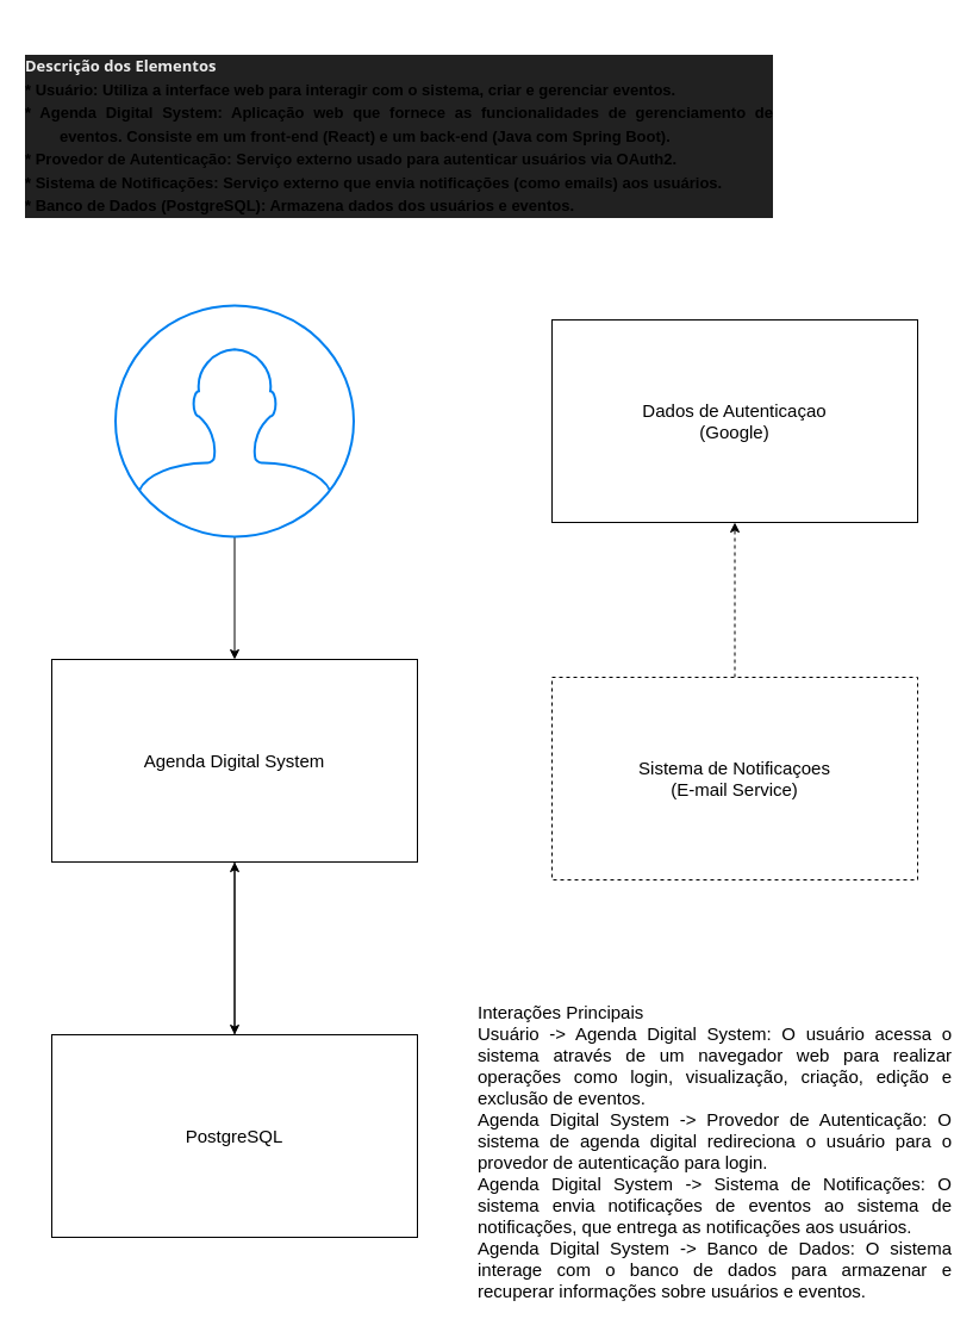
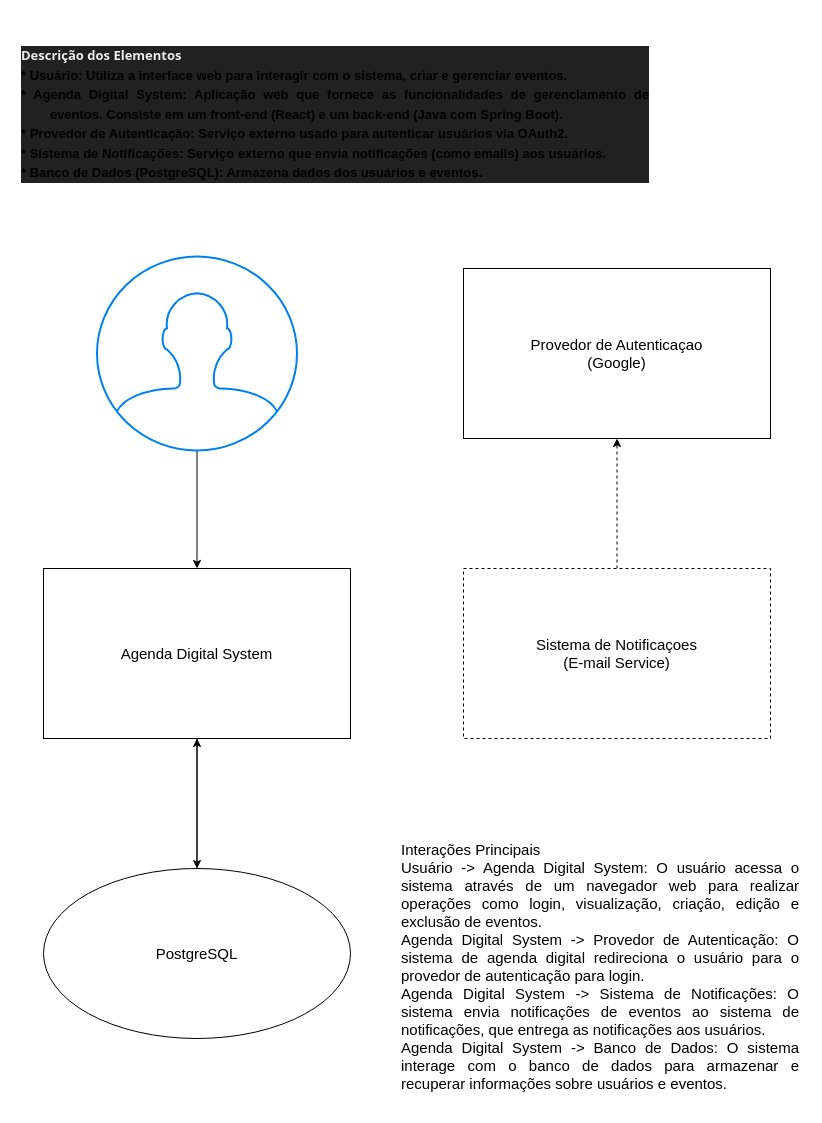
  <mxCell id="0" />
  <mxCell id="1" parent="0" />
  <mxCell id="2" style="edgeStyle=orthogonalEdgeStyle;rounded=0;orthogonalLoop=1;jettySize=auto;html=1;" edge="1" parent="1" source="3" target="9"><mxGeometry relative="1" as="geometry" /></mxCell>
  <mxCell id="3" value="" style="html=1;verticalLabelPosition=bottom;align=center;labelBackgroundColor=#ffffff;verticalAlign=top;strokeWidth=2;strokeColor=#0080F0;shadow=0;dashed=0;shape=mxgraph.ios7.icons.user;" parent="1" vertex="1"><mxGeometry x="96.5" y="256" width="200" height="194" as="geometry" /></mxCell>
  <mxCell id="4" value="&lt;div style=&quot;text-align: justify; font-size: 15px;&quot;&gt;&lt;font style=&quot;font-size: 15px;&quot;&gt;Interações Principais&lt;/font&gt;&lt;/div&gt;&lt;div style=&quot;text-align: justify; font-size: 15px;&quot;&gt;&lt;font style=&quot;font-size: 15px;&quot;&gt;Usuário -&amp;gt; Agenda Digital System: O usuário acessa o sistema através de um navegador web para realizar operações como login, visualização, criação, edição e exclusão de eventos.&lt;/font&gt;&lt;/div&gt;&lt;div style=&quot;text-align: justify; font-size: 15px;&quot;&gt;&lt;font style=&quot;font-size: 15px;&quot;&gt;Agenda Digital System -&amp;gt; Provedor de Autenticação: O sistema de agenda digital redireciona o usuário para o provedor de autenticação para login.&lt;/font&gt;&lt;/div&gt;&lt;div style=&quot;text-align: justify; font-size: 15px;&quot;&gt;&lt;font style=&quot;font-size: 15px;&quot;&gt;Agenda Digital System -&amp;gt; Sistema de Notificações: O sistema envia notificações de eventos ao sistema de notificações, que entrega as notificações aos usuários.&lt;/font&gt;&lt;/div&gt;&lt;div style=&quot;text-align: justify; font-size: 15px;&quot;&gt;&lt;font style=&quot;font-size: 15px;&quot;&gt;Agenda Digital System -&amp;gt; Banco de Dados: O sistema interage com o banco de dados para armazenar e recuperar informações sobre usuários e eventos.&lt;/font&gt;&lt;/div&gt;" style="text;strokeColor=none;align=center;fillColor=none;html=1;verticalAlign=middle;whiteSpace=wrap;rounded=0;" parent="1" vertex="1"><mxGeometry x="400" y="831" width="400" height="270" as="geometry" /></mxCell>
- <mxCell id="5" value="&lt;font style=&quot;font-size: 15px;&quot;&gt;Dados de Autenticaçao&lt;/font&gt;&lt;div style=&quot;font-size: 15px;&quot;&gt;&lt;font style=&quot;font-size: 15px;&quot;&gt;(Google)&lt;/font&gt;&lt;/div&gt;" style="rounded=0;whiteSpace=wrap;html=1;" vertex="1" parent="1"><mxGeometry x="463" y="268" width="307" height="170" as="geometry" /></mxCell>
+ <mxCell id="5" value="&lt;font style=&quot;font-size: 15px;&quot;&gt;Provedor de Autenticaçao&lt;/font&gt;&lt;div style=&quot;font-size: 15px;&quot;&gt;&lt;font style=&quot;font-size: 15px;&quot;&gt;(Google)&lt;/font&gt;&lt;/div&gt;" style="rounded=0;whiteSpace=wrap;html=1;" vertex="1" parent="1"><mxGeometry x="463" y="268" width="307" height="170" as="geometry" /></mxCell>
  <mxCell id="6" style="edgeStyle=orthogonalEdgeStyle;rounded=0;orthogonalLoop=1;jettySize=auto;html=1;dashed=1;" edge="1" parent="1" source="7" target="5"><mxGeometry relative="1" as="geometry" /></mxCell>
  <mxCell id="7" value="&lt;span style=&quot;font-size: 15px;&quot;&gt;Sistema de Notificaçoes&lt;/span&gt;&lt;div&gt;&lt;span style=&quot;font-size: 15px;&quot;&gt;(E-mail Service)&lt;/span&gt;&lt;/div&gt;" style="rounded=0;whiteSpace=wrap;html=1;dashed=1;" vertex="1" parent="1"><mxGeometry x="463" y="568" width="307" height="170" as="geometry" /></mxCell>
  <mxCell id="8" style="edgeStyle=orthogonalEdgeStyle;rounded=0;orthogonalLoop=1;jettySize=auto;html=1;entryX=0.5;entryY=0;entryDx=0;entryDy=0;" edge="1" parent="1" source="9" target="11"><mxGeometry relative="1" as="geometry" /></mxCell>
- <mxCell id="9" value="&lt;span style=&quot;font-size: 15px;&quot;&gt;Agenda Digital System&lt;/span&gt;" style="rounded=0;whiteSpace=wrap;html=1;" vertex="1" parent="1"><mxGeometry x="43" y="553" width="307" height="170" as="geometry" /></mxCell>
+ <mxCell id="9" value="&lt;span style=&quot;font-size: 15px;&quot;&gt;Agenda Digital System&lt;/span&gt;" style="rounded=0;whiteSpace=wrap;html=1;" vertex="1" parent="1"><mxGeometry x="43" y="568" width="307" height="170" as="geometry" /></mxCell>
  <mxCell id="10" style="edgeStyle=orthogonalEdgeStyle;rounded=0;orthogonalLoop=1;jettySize=auto;html=1;entryX=0.5;entryY=1;entryDx=0;entryDy=0;" edge="1" parent="1" source="11" target="9"><mxGeometry relative="1" as="geometry" /></mxCell>
- <mxCell id="11" value="&lt;span style=&quot;font-size: 15px;&quot;&gt;PostgreSQL&lt;/span&gt;" style="rounded=0;whiteSpace=wrap;html=1;" vertex="1" parent="1"><mxGeometry x="43" y="868" width="307" height="170" as="geometry" /></mxCell>
+ <mxCell id="11" value="&lt;span style=&quot;font-size: 15px;&quot;&gt;PostgreSQL&lt;/span&gt;" style="ellipse;whiteSpace=wrap;html=1;" vertex="1" parent="1"><mxGeometry x="43" y="868" width="307" height="170" as="geometry" /></mxCell>
  <mxCell id="12" value="&lt;h4 style=&quot;text-align: justify; border: 0px solid rgb(227, 227, 227); box-sizing: border-box; --tw-border-spacing-x: 0; --tw-border-spacing-y: 0; --tw-translate-x: 0; --tw-translate-y: 0; --tw-rotate: 0; --tw-skew-x: 0; --tw-skew-y: 0; --tw-scale-x: 1; --tw-scale-y: 1; --tw-pan-x: ; --tw-pan-y: ; --tw-pinch-zoom: ; --tw-scroll-snap-strictness: proximity; --tw-gradient-from-position: ; --tw-gradient-via-position: ; --tw-gradient-to-position: ; --tw-ordinal: ; --tw-slashed-zero: ; --tw-numeric-figure: ; --tw-numeric-spacing: ; --tw-numeric-fraction: ; --tw-ring-inset: ; --tw-ring-offset-width: 0px; --tw-ring-offset-color: #fff; --tw-ring-color: rgba(69,89,164,.5); --tw-ring-offset-shadow: 0 0 transparent; --tw-ring-shadow: 0 0 transparent; --tw-shadow: 0 0 transparent; --tw-shadow-colored: 0 0 transparent; --tw-blur: ; --tw-brightness: ; --tw-contrast: ; --tw-grayscale: ; --tw-hue-rotate: ; --tw-invert: ; --tw-saturate: ; --tw-sepia: ; --tw-drop-shadow: ; --tw-backdrop-blur: ; --tw-backdrop-brightness: ; --tw-backdrop-contrast: ; --tw-backdrop-grayscale: ; --tw-backdrop-hue-rotate: ; --tw-backdrop-invert: ; --tw-backdrop-opacity: ; --tw-backdrop-saturate: ; --tw-backdrop-sepia: ; --tw-contain-size: ; --tw-contain-layout: ; --tw-contain-paint: ; --tw-contain-style: ; margin: 1rem 0px 0.5rem; line-height: 1.5; background-color: rgb(33, 33, 33); font-size: 13px;&quot;&gt;&lt;font style=&quot;font-size: 13px;&quot; face=&quot;Söhne, ui-sans-serif, system-ui, -apple-system, Segoe UI, Roboto, Ubuntu, Cantarell, Noto Sans, sans-serif, Helvetica Neue, Arial, Apple Color Emoji, Segoe UI Emoji, Segoe UI Symbol, Noto Color Emoji&quot; color=&quot;#ececec&quot;&gt;&lt;span style=&quot;white-space-collapse: preserve;&quot;&gt;Descrição dos Elementos&lt;br/&gt;&lt;/span&gt;&lt;/font&gt;* Usuário: Utiliza a interface web para interagir com o sistema, criar e gerenciar eventos.&lt;br&gt;* Agenda Digital System: Aplicação web que fornece as funcionalidades de gerenciamento de &lt;span style=&quot;white-space: pre;&quot;&gt;&#09;&lt;/span&gt;eventos. Consiste em um front-end (React) e um back-end (Java com Spring Boot).&lt;br&gt;* Provedor de Autenticação: Serviço externo usado para autenticar usuários via OAuth2.&lt;br&gt;* Sistema de Notificações: Serviço externo que envia notificações (como emails) aos usuários.&lt;br&gt;* Banco de Dados (PostgreSQL): Armazena dados dos usuários e eventos.&lt;/h4&gt;" style="text;html=1;align=center;verticalAlign=middle;whiteSpace=wrap;rounded=0;" vertex="1" parent="1"><mxGeometry x="20" y="20" width="630" height="180" as="geometry" /></mxCell>
